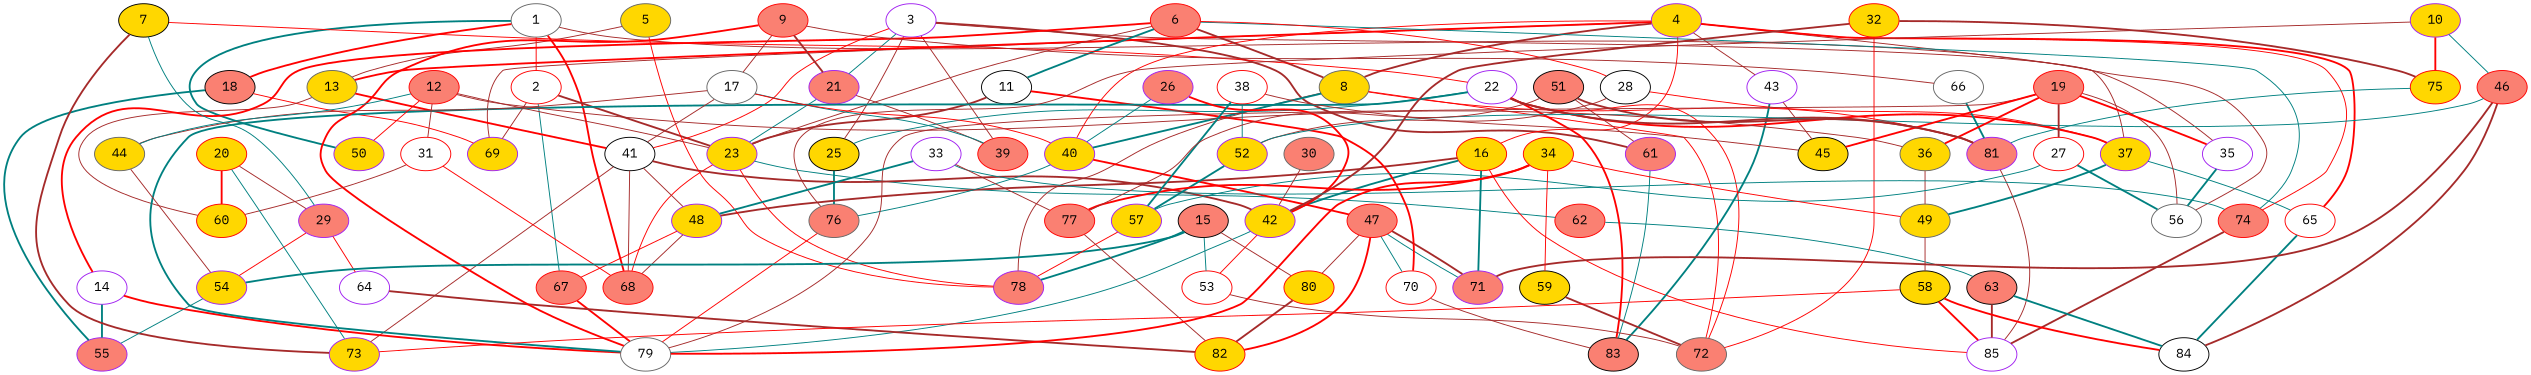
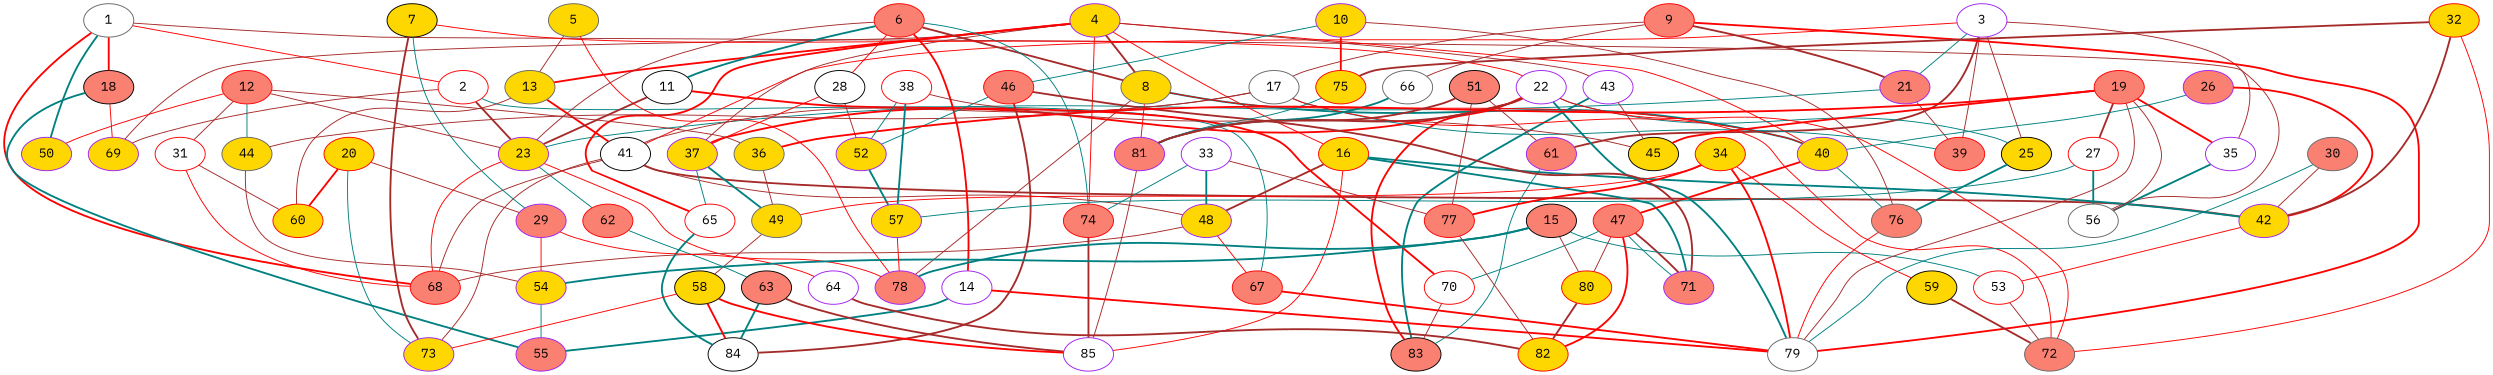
  graph {
    fontname="IBM Plex Mono"
    node [color=purple fillcolor=gold fontname="IBM Plex Mono" style=filled]
    edge [color=brown fontname="IBM Plex Mono" style=solid]
    1 [color=gray40 fillcolor=white]
    2 [color=red fillcolor=white]
    18 [color=black fillcolor=salmon]
    50
    56 [color=gray40 fillcolor=white]
    68 [color=red fillcolor=salmon]
    23
    67 [color=red fillcolor=salmon]
    69
    55 [fillcolor=salmon]
    78 [fillcolor=salmon]
    62 [color=red fillcolor=salmon]
    79 [color=gray40 fillcolor=white]
    3 [fillcolor=white]
    21 [fillcolor=salmon]
    25 [color=black]
    35 [fillcolor=white]
    39 [color=red fillcolor=salmon]
    41 [color=black fillcolor=white]
    61 [fillcolor=salmon]
    76 [color=gray40 fillcolor=salmon]
    73
    42
    48
    83 [color=black fillcolor=salmon]
    4
    8 [color=gray40]
    13 [color=gray40]
    16 [color=red]
    37
    40
    43 [fillcolor=white]
    65 [color=red fillcolor=white]
    74 [color=red fillcolor=salmon]
    72 [color=gray40 fillcolor=salmon]
    81 [fillcolor=salmon]
    60 [color=red]
    71 [fillcolor=salmon]
    85 [fillcolor=white]
    49 [color=gray40]
    47 [color=red fillcolor=salmon]
    45 [color=black]
    84 [color=black fillcolor=white]
    5 [color=gray40]
    6 [color=red fillcolor=salmon]
    11 [color=black fillcolor=white]
    14 [fillcolor=white]
    28 [color=black fillcolor=white]
    70 [color=red fillcolor=white]
    52
    7 [color=black]
    22 [fillcolor=white]
    29 [fillcolor=salmon]
    54
    64 [fillcolor=white]
    9 [color=red fillcolor=salmon]
    17 [color=gray40 fillcolor=white]
    66 [color=gray40 fillcolor=white]
    44 [color=gray40]
    46 [color=red fillcolor=salmon]
    10
    75 [color=red]
    12 [color=red fillcolor=salmon]
    31 [color=red fillcolor=white]
    36 [color=gray40]
    15 [color=black fillcolor=salmon]
    53 [color=red fillcolor=white]
    80 [color=red]
    82 [color=red]
    19 [color=red fillcolor=salmon]
    27 [color=red fillcolor=white]
    57
    20 [color=red]
    63 [color=black fillcolor=salmon]
    26 [fillcolor=salmon]
    30 [color=gray40 fillcolor=salmon]
    32 [color=red]
    33 [fillcolor=white]
    77 [color=red fillcolor=salmon]
    34 [color=red]
    59 [color=black]
    58 [color=black]
    38 [color=red fillcolor=white]
    51 [color=black fillcolor=salmon]
    1 -- 2 [color=red]
    1 -- 18 [color=red style=bold]
    1 -- 50 [color=teal style=bold]
    1 -- 56
    1 -- 68 [color=red style=bold]
    2 -- 23 [style=bold]
    2 -- 67 [color=teal]
    2 -- 69
    18 -- 69 [color=red]
    18 -- 55 [color=teal style=bold]
    23 -- 68 [color=red]
    23 -- 78 [color=red]
    23 -- 62 [color=teal]
    67 -- 79 [color=red style=bold]
    62 -- 63 [color=teal]
    3 -- 21 [color=teal]
    3 -- 25
    3 -- 35
    3 -- 39
    3 -- 41 [color=red]
    3 -- 61 [style=bold]
    21 -- 23 [color=teal]
    21 -- 39
    25 -- 76 [color=teal style=bold]
    35 -- 56 [color=teal style=bold]
    41 -- 68
    41 -- 73
    41 -- 42 [style=bold]
    41 -- 48
    61 -- 83 [color=teal]
    76 -- 79 [color=red]
    42 -- 53 [color=red]
    48 -- 68
    48 -- 67 [color=red]
    4 -- 69
    4 -- 8 [style=bold]
    4 -- 13 [color=red style=bold]
    4 -- 16 [color=red]
    4 -- 37
    4 -- 40 [color=red]
    4 -- 43
    4 -- 65 [color=red style=bold]
    4 -- 74 [color=red]
    8 -- 78
    8 -- 40 [color=teal style=bold]
    8 -- 72 [color=red]
    8 -- 81 [color=red]
    13 -- 41 [color=red style=bold]
    13 -- 60
    16 -- 42 [color=teal style=bold]
    16 -- 48 [style=bold]
    16 -- 71 [color=teal style=bold]
    16 -- 85 [color=red]
    37 -- 65 [color=teal]
    37 -- 49 [color=teal style=bold]
    40 -- 76 [color=teal]
    40 -- 47 [color=red style=bold]
    43 -- 83 [color=teal style=bold]
    43 -- 45
    65 -- 84 [color=teal style=bold]
    74 -- 85 [style=bold]
    81 -- 85
    49 -- 58
    47 -- 71 [color=teal]
    47 -- 71 [style=bold]
    47 -- 70 [color=teal]
    47 -- 80
    47 -- 82 [color=red style=bold]
    5 -- 78 [color=red]
    5 -- 13
    6 -- 23
    6 -- 8 [style=bold]
    6 -- 74 [color=teal]
    6 -- 11 [color=teal style=bold]
    6 -- 14 [color=red style=bold]
    6 -- 28 [color=red]
    11 -- 23 [style=bold]
    11 -- 70 [color=red style=bold]
    14 -- 55 [color=teal style=bold]
    14 -- 79 [color=red style=bold]
    28 -- 37 [color=red]
    28 -- 52
    70 -- 83
    52 -- 57 [color=teal style=bold]
    7 -- 73 [style=bold]
    7 -- 22 [color=red]
    7 -- 29 [color=teal]
    22 -- 79 [color=teal style=bold]
    22 -- 25 [color=teal]
    22 -- 83 [color=red style=bold]
    22 -- 37 [color=red style=bold]
    22 -- 72 [color=red]
    22 -- 81 [style=bold]
    29 -- 54 [color=red]
    29 -- 64 [color=red]
    54 -- 55 [color=teal]
    64 -- 82 [style=bold]
    9 -- 79 [color=red style=bold]
    9 -- 21 [style=bold]
    9 -- 17
    9 -- 66
    17 -- 39 [color=teal]
    17 -- 41
    17 -- 40 [color=red]
    17 -- 44
    66 -- 81 [color=teal style=bold]
    44 -- 54
    46 -- 71 [style=bold]
    46 -- 84 [style=bold]
    46 -- 52 [color=teal]
    10 -- 76
    10 -- 46 [color=teal]
    10 -- 75 [color=red style=bold]
    75 -- 81 [color=teal]
    12 -- 50 [color=red]
    12 -- 23
    12 -- 44 [color=teal]
    12 -- 31
    12 -- 36
    31 -- 68 [color=red]
    31 -- 60
    36 -- 49
    15 -- 78 [color=teal style=bold]
    15 -- 54 [color=teal style=bold]
    15 -- 53 [color=teal]
    15 -- 80
    53 -- 72
    80 -- 82 [style=bold]
    19 -- 56
    19 -- 79
    19 -- 35 [color=red style=bold]
    19 -- 45 [color=red style=bold]
    19 -- 36 [color=red style=bold]
    19 -- 27 [style=bold]
    27 -- 56 [color=teal style=bold]
    27 -- 57 [color=teal]
    57 -- 78 [color=red]
    20 -- 73 [color=teal]
    20 -- 60 [color=red style=bold]
    20 -- 29
    63 -- 85 [style=bold]
    63 -- 84 [color=teal style=bold]
    26 -- 42 [color=red style=bold]
    26 -- 40 [color=teal]
-   42 -- 79 [color=teal]
+   30 -- 79 [color=teal]
    30 -- 42
    32 -- 42 [style=bold]
    32 -- 72 [color=red]
    32 -- 75 [style=bold]
    33 -- 48 [color=teal style=bold]
    33 -- 74 [color=teal]
    33 -- 77
    77 -- 82
    34 -- 79 [color=red style=bold]
    34 -- 49 [color=red]
    34 -- 77 [color=red style=bold]
    34 -- 59 [color=red]
    59 -- 72 [style=bold]
    58 -- 73 [color=red]
    58 -- 85 [color=red style=bold]
    58 -- 84 [color=red style=bold]
    38 -- 45
    38 -- 52 [color=teal]
    38 -- 57 [color=teal style=bold]
    51 -- 61
    51 -- 81 [style=bold]
    51 -- 77
  }
